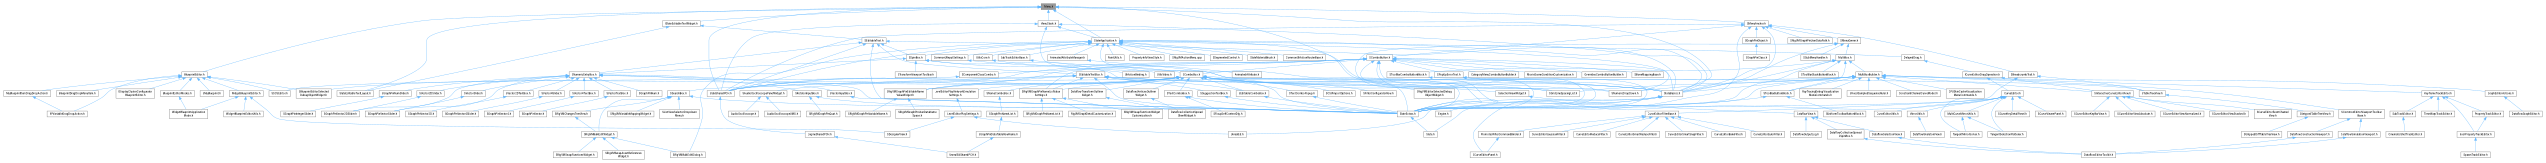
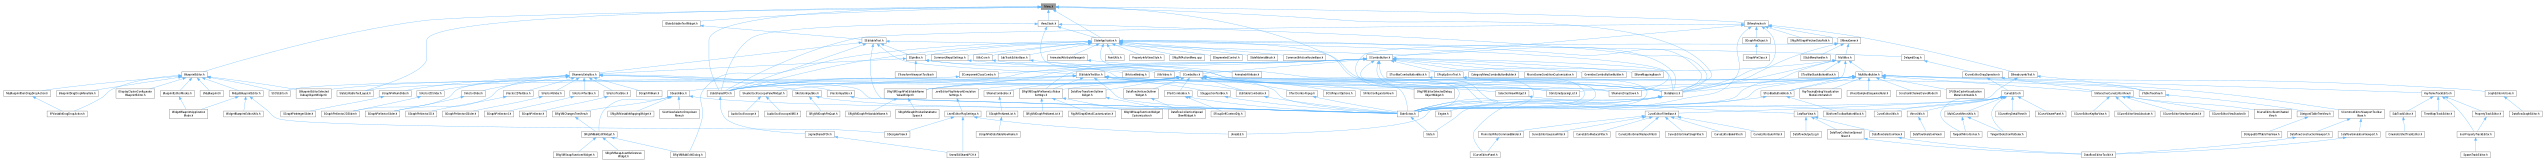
  digraph {
    fontname="Roboto Condensed"
    node [color=grey40 fillcolor=white fontname="Roboto Condensed" fontsize=10 shape=box style=filled]
    edge [color=steelblue1 dir=back fontname="Roboto Condensed" fontsize=10 labelfontname=Helvetica labelfontsize=10 style=solid]
    n1 [color=gray40 fillcolor=grey60 fontcolor=black height=0.2 label="IMenu.h" width=0.4]
    n2 [height=0.2 label="BlueprintEditor.h" width=0.4]
    n3 [height=0.2 label="ISlateEditableTextWidget.h" width=0.4]
    n4 [height=0.2 label="SlateExtras.h" width=0.4]
    n5 [height=0.2 label="SlateBasics.h" width=0.4]
    n6 [height=0.2 label="SlateSharedPCH.h" width=0.4]
    n7 [height=0.2 label="SlateEditableTextLayout.h" width=0.4]
    n8 [height=0.2 label="MenuStack.h" width=0.4]
    n9 [height=0.2 label="SlateApplication.h" width=0.4]
    n10 [height=0.2 label="SMenuAnchor.h" width=0.4]
    n11 [height=0.2 label="BPVariableDragDropAction.h" width=0.4]
    n12 [height=0.2 label="BlueprintDragDropMenuItem.h" width=0.4]
    n13 [height=0.2 label="BlueprintEditorModes.h" width=0.4]
    n14 [height=0.2 label="IDisplayClusterConfigurator\lBlueprintEditor.h" width=0.4]
    n15 [height=0.2 label="MyBlueprintItemDragDropAction.h" width=0.4]
    n16 [height=0.2 label="SBlueprintEditorSelected\lDebugObjectWidget.h" width=0.4]
    n17 [height=0.2 label="SMyBlueprint.h" width=0.4]
    n18 [height=0.2 label="SSCSEditor.h" width=0.4]
    n19 [height=0.2 label="WidgetBlueprintEditor.h" width=0.4]
    n20 [height=0.2 label="SEditableText.h" width=0.4]
    n21 [height=0.2 label="Slate.h" width=0.4]
    n22 [height=0.2 label="Engine.h" width=0.4]
    n23 [height=0.2 label="UnrealEd.h" width=0.4]
    n24 [height=0.2 label="EngineSharedPCH.h" width=0.4]
    n25 [height=0.2 label="SSpinBox.h" width=0.4]
    n26 [height=0.2 label="SGridLineSpacingList.h" width=0.4]
    n27 [height=0.2 label="SNumericDropDown.h" width=0.4]
    n28 [height=0.2 label="SRigVMBulkEditDialog.h" width=0.4]
    n29 [height=0.2 label="AnimatedAttributeManager.h" width=0.4]
    n30 [height=0.2 label="CommonUIActionRouterBase.h" width=0.4]
    n31 [height=0.2 label="CommonUIInputSettings.h" width=0.4]
    n32 [height=0.2 label="DelayedDrag.h" width=0.4]
    n33 [height=0.2 label="PaintUtils.h" width=0.4]
    n34 [height=0.2 label="PropertyInfoViewStyle.h" width=0.4]
    n35 [height=0.2 label="SRigVMActionMenu.cpp" width=0.4]
    n36 [height=0.2 label="SSegmentedControl.h" width=0.4]
    n37 [height=0.2 label="SlateMaterialBrush.h" width=0.4]
    n38 [height=0.2 label="SubTrackEditorBase.h" width=0.4]
    n39 [height=0.2 label="UtilsCore.h" width=0.4]
    n40 [height=0.2 label="SBreadcrumbTrail.h" width=0.4]
    n41 [height=0.2 label="SComboButton.h" width=0.4]
    n42 [height=0.2 label="SGraphPinObject.h" width=0.4]
    n43 [height=0.2 label="SMenuOwner.h" width=0.4]
    n44 [height=0.2 label="SRigVMGraphPinUserDataPath.h" width=0.4]
    n45 [height=0.2 label="WidgetBlueprintApplication\lMode.h" width=0.4]
    n46 [height=0.2 label="SDesignerView.h" width=0.4]
    n47 [height=0.2 label="WidgetBlueprintEditorUtils.h" width=0.4]
    n48 [height=0.2 label="SEditableTextBox.h" width=0.4]
    n49 [height=0.2 label="SNumericEntryBox.h" width=0.4]
    n50 [height=0.2 label="SEditableComboBox.h" width=0.4]
    n51 [height=0.2 label="SRigVMGraphPinEditableName\lValueWidget.h" width=0.4]
    n52 [height=0.2 label="SRigVMGraphPinNameListValue\lSettings.h" width=0.4]
    n53 [height=0.2 label="SSearchBox.h" width=0.4]
    n54 [height=0.2 label="SSuggestionTextBox.h" width=0.4]
    n55 [height=0.2 label="SGraphPinNum.h" width=0.4]
    n56 [height=0.2 label="SGraphPinNumSlider.h" width=0.4]
    n57 [height=0.2 label="SGraphPinVector2DSlider.h" width=0.4]
    n58 [height=0.2 label="SGraphPinVectorSlider.h" width=0.4]
    n59 [height=0.2 label="SRotatorInputBox.h" width=0.4]
    n60 [height=0.2 label="SVector2DSlider.h" width=0.4]
    n61 [height=0.2 label="SVector2DTextBox.h" width=0.4]
    n62 [height=0.2 label="SVector4Slider.h" width=0.4]
    n63 [height=0.2 label="SVector4TextBox.h" width=0.4]
    n64 [height=0.2 label="SVectorInputBox.h" width=0.4]
    n65 [height=0.2 label="SVectorSlider.h" width=0.4]
    n66 [height=0.2 label="SVectorTextBox.h" width=0.4]
    n67 [height=0.2 label="STransformViewportToolbar.h" width=0.4]
    n68 [height=0.2 label="SRigVMGraphPinUserDataName\lSpace.h" width=0.4]
    n69 [height=0.2 label="SRigVMGraphPinVariableName.h" width=0.4]
    n70 [height=0.2 label="RigVMGraphDetailCustomization.h" width=0.4]
    n71 [height=0.2 label="SRigVMSwapFunctionsWidget\lCustomization.h" width=0.4]
    n72 [height=0.2 label="SRigVMGraphPinNameList.h" width=0.4]
    n73 [height=0.2 label="SListViewSelectorDropdown\lMenu.h" width=0.4]
    n74 [height=0.2 label="SRigVMBulkEditWidget.h" width=0.4]
    n75 [height=0.2 label="SRigVMChangesTreeView.h" width=0.4]
    n76 [height=0.2 label="SRigVMVariableMappingWidget.h" width=0.4]
    n77 [height=0.2 label="SRigVMSwapAssetReferences\lWidget.h" width=0.4]
    n78 [height=0.2 label="SRigVMSwapFunctionsWidget.h" width=0.4]
    n79 [height=0.2 label="UnrealEdSharedPCH.h" width=0.4]
    n80 [height=0.2 label="SGraphPinIntegerSlider.h" width=0.4]
    n81 [height=0.2 label="SRigVMGraphPinQuat.h" width=0.4]
    n82 [height=0.2 label="SGraphPinVector2D.h" width=0.4]
    n83 [height=0.2 label="SGraphPinVector4Slider.h" width=0.4]
    n84 [height=0.2 label="SGraphPinVector4.h" width=0.4]
    n85 [height=0.2 label="SGraphPinVector.h" width=0.4]
    n86 [height=0.2 label="AnimatedAttribute.h" width=0.4]
    n87 [height=0.2 label="UIActionBinding.h" width=0.4]
    n88 [height=0.2 label="ICurveEditorDragOperation.h" width=0.4]
    n89 [height=0.2 label="SComboBox.h" width=0.4]
    n90 [height=0.2 label="DataflowTransformOutliner\lWidget.h" width=0.4]
    n91 [height=0.2 label="DataflowVerticesOutliner\lWidget.h" width=0.4]
    n92 [height=0.2 label="LevelEditorPlayNetworkEmulation\lSettings.h" width=0.4]
    n93 [height=0.2 label="SAudioOscilloscopePanelWidget.h" width=0.4]
    n94 [height=0.2 label="SCSVImportOptions.h" width=0.4]
    n95 [height=0.2 label="SFilterConfiguratorRow.h" width=0.4]
    n96 [height=0.2 label="SNameComboBox.h" width=0.4]
    n97 [height=0.2 label="SRigVMEditorSelectedDebug\lObjectWidget.h" width=0.4]
    n98 [height=0.2 label="STableTreeView.h" width=0.4]
    n99 [height=0.2 label="STextComboBox.h" width=0.4]
    n100 [height=0.2 label="STextComboPopup.h" width=0.4]
    n101 [height=0.2 label="SelectionViewWidget.h" width=0.4]
    n102 [height=0.2 label="UtilsVideo.h" width=0.4]
    n103 [height=0.2 label="CurveEditor.h" width=0.4]
    n104 [height=0.2 label="SInteractiveCurveEditorView.h" width=0.4]
    n105 [height=0.2 label="CurveEditorFilterBase.h" width=0.4]
    n106 [height=0.2 label="SCurveEditorPanel.h" width=0.4]
    n107 [height=0.2 label="CurveEditorUtils.h" width=0.4]
    n108 [height=0.2 label="MirrorUtils.h" width=0.4]
    n109 [height=0.2 label="MultiCurveMirrorUtils.h" width=0.4]
    n110 [height=0.2 label="TangentMirrorSolver.h" width=0.4]
    n111 [height=0.2 label="TangentSelectionFlattener.h" width=0.4]
    n112 [height=0.2 label="SCurveKeyDetailPanel.h" width=0.4]
    n113 [height=0.2 label="SCurveViewerPanel.h" width=0.4]
    n114 [height=0.2 label="SCurveEditorEventChannel\lView.h" width=0.4]
    n115 [height=0.2 label="SCurveEditorKeyBarView.h" width=0.4]
    n116 [height=0.2 label="SCurveEditorViewAbsolute.h" width=0.4]
    n117 [height=0.2 label="SCurveEditorViewNormalized.h" width=0.4]
    n118 [height=0.2 label="SCurveEditorViewStacked.h" width=0.4]
    n119 [height=0.2 label="CurveEditorBakeFilter.h" width=0.4]
    n120 [height=0.2 label="CurveEditorEulerFilter.h" width=0.4]
    n121 [height=0.2 label="CurveEditorGaussianFilter.h" width=0.4]
    n122 [height=0.2 label="CurveEditorReduceFilter.h" width=0.4]
    n123 [height=0.2 label="CurveEditorSmartReduceFilter.h" width=0.4]
    n124 [height=0.2 label="CurveEditorSmartSnapFilter.h" width=0.4]
    n125 [height=0.2 label="PromotedFilterCommandBinder.h" width=0.4]
    n126 [height=0.2 label="DataflowSkeletonView.h" width=0.4]
    n127 [height=0.2 label="DataflowCollectionSpread\lSheetWidget.h" width=0.4]
    n128 [height=0.2 label="LevelEditorPlaySettings.h" width=0.4]
    n129 [height=0.2 label="AudioOscilloscope.h" width=0.4]
    n130 [height=0.2 label="AudioOscilloscopeUMG.h" width=0.4]
    n131 [height=0.2 label="SGraphPinNameList.h" width=0.4]
    n132 [height=0.2 label="SUntypedTableTreeView.h" width=0.4]
    n133 [height=0.2 label="SFixupSelfContextDlg.h" width=0.4]
    n134 [height=0.2 label="DataflowView.h" width=0.4]
    n135 [height=0.2 label="SGraphPinDataTableRowName.h" width=0.4]
    n136 [height=0.2 label="SUntypedDiffTableTreeView.h" width=0.4]
-   n137 [height=0.2 label="DataflowCollectionSpread\lSSpinBox.h" width=0.4]
+   n137 [height=0.2 label="DataflowCollectionSpread\lSheet.h" width=0.4]
    n138 [height=0.2 label="DataflowOutputLog.h" width=0.4]
    n139 [height=0.2 label="DataflowSelectionView.h" width=0.4]
    n140 [height=0.2 label="DataflowEditorToolkit.h" width=0.4]
    n141 [height=0.2 label="CategoryMenuComboButtonBuilder.h" width=0.4]
    n142 [height=0.2 label="MovieSceneConditionCustomization.h" width=0.4]
    n143 [height=0.2 label="OverridesComboButtonBuilder.h" width=0.4]
    n144 [height=0.2 label="SBoneMappingBase.h" width=0.4]
    n145 [height=0.2 label="SComponentClassCombo.h" width=0.4]
    n146 [height=0.2 label="SPopUpErrorText.h" width=0.4]
    n147 [height=0.2 label="SGraphPinClass.h" width=0.4]
    n148 [height=0.2 label="MultiBox.h" width=0.4]
    n149 [height=0.2 label="SSubMenuHandler.h" width=0.4]
    n150 [height=0.2 label="MultiBoxBuilder.h" width=0.4]
    n151 [height=0.2 label="SToolBarButtonBlock.h" width=0.4]
    n152 [height=0.2 label="SToolBarComboButtonBlock.h" width=0.4]
    n153 [height=0.2 label="SToolBarStackButtonBlock.h" width=0.4]
    n154 [height=0.2 label="ConstraintChannelCurveModel.h" width=0.4]
    n155 [height=0.2 label="GPUSkinCacheVisualization\lMenuCommands.h" width=0.4]
    n156 [height=0.2 label="GraphEditorActions.h" width=0.4]
    n157 [height=0.2 label="KeyframeTrackEditor.h" width=0.4]
    n158 [height=0.2 label="RayTracingDebugVisualization\lMenuCommands.h" width=0.4]
    n159 [height=0.2 label="SCommonEditorViewportToolbar\lBase.h" width=0.4]
    n160 [height=0.2 label="SFixedSampledSequenceRuler.h" width=0.4]
    n161 [height=0.2 label="SUniformToolbarButtonBlock.h" width=0.4]
    n162 [height=0.2 label="DataflowGraphEditor.h" width=0.4]
    n163 [height=0.2 label="BoolPropertyTrackEditor.h" width=0.4]
    n164 [height=0.2 label="PropertyTrackEditor.h" width=0.4]
    n165 [height=0.2 label="SubTrackEditor.h" width=0.4]
    n166 [height=0.2 label="TimeWarpTrackEditor.h" width=0.4]
    n167 [height=0.2 label="DataflowConstructionViewport.h" width=0.4]
    n168 [height=0.2 label="DataflowSimulationViewport.h" width=0.4]
    n169 [height=0.2 label="SpawnTrackEditor.h" width=0.4]
    n170 [height=0.2 label="CinematicShotTrackEditor.h" width=0.4]
    n1 -> n2
    n1 -> n3
    n1 -> n4
    n1 -> n5
    n1 -> n6
    n1 -> n7
    n1 -> n8
    n1 -> n9
    n1 -> n10
    n2 -> n11
    n2 -> n12
    n2 -> n13
    n2 -> n14
    n2 -> n15
    n2 -> n16
    n2 -> n17
    n2 -> n18
    n2 -> n19
-   n3 -> n7
+   n150 -> n7
    n3 -> n20
    n4 -> n21
    n5 -> n4
    n5 -> n21
    n5 -> n22
    n5 -> n23
    n6 -> n24
    n8 -> n4
    n8 -> n5
    n8 -> n6
    n8 -> n9
    n9 -> n4
    n9 -> n5
    n9 -> n6
    n9 -> n25
    n9 -> n26
    n9 -> n27
    n9 -> n28
    n9 -> n29
    n9 -> n30
    n9 -> n31
    n9 -> n32
    n9 -> n33
    n9 -> n34
    n9 -> n35
    n9 -> n36
    n9 -> n37
    n9 -> n38
    n9 -> n39
    n10 -> n4
    n10 -> n5
    n10 -> n6
    n10 -> n40
    n10 -> n41
    n10 -> n42
    n10 -> n43
    n10 -> n44
    n13 -> n45
    n15 -> n11
    n19 -> n45
    n19 -> n46
    n19 -> n47
    n20 -> n4
    n20 -> n5
    n20 -> n6
    n20 -> n25
    n20 -> n48
    n20 -> n49
    n24 -> n79
    n25 -> n4
    n25 -> n5
    n25 -> n49
    n25 -> n67
    n29 -> n86
    n31 -> n87
    n32 -> n88
    n38 -> n89
    n39 -> n102
    n40 -> n4
    n40 -> n98
    n41 -> n4
    n41 -> n5
    n41 -> n6
    n41 -> n26
    n41 -> n27
    n41 -> n51
    n41 -> n52
    n41 -> n89
    n41 -> n141
    n41 -> n142
    n41 -> n143
    n41 -> n144
    n41 -> n145
    n41 -> n146
    n42 -> n147
    n43 -> n4
    n43 -> n5
    n43 -> n148
    n43 -> n149
    n48 -> n4
    n48 -> n5
    n48 -> n6
    n48 -> n26
    n48 -> n27
    n48 -> n50
    n48 -> n51
    n48 -> n52
    n48 -> n53
    n48 -> n54
    n49 -> n4
    n49 -> n55
    n49 -> n56
    n49 -> n57
    n49 -> n58
    n49 -> n59
    n49 -> n60
    n49 -> n61
    n49 -> n62
    n49 -> n63
    n49 -> n64
    n49 -> n65
    n49 -> n66
    n50 -> n4
    n51 -> n68
    n51 -> n69
    n52 -> n70
    n52 -> n71
    n52 -> n72
    n53 -> n4
    n53 -> n73
    n53 -> n74
    n53 -> n75
    n53 -> n76
    n54 -> n4
    n56 -> n80
    n59 -> n4
    n59 -> n81
    n60 -> n57
    n61 -> n82
    n62 -> n83
    n63 -> n84
    n64 -> n4
    n65 -> n58
    n66 -> n85
    n74 -> n28
    n74 -> n77
    n74 -> n78
    n75 -> n74
    n88 -> n103
    n88 -> n104
    n89 -> n4
    n89 -> n5
    n89 -> n6
    n89 -> n16
    n89 -> n50
    n89 -> n51
    n89 -> n52
    n89 -> n90
    n89 -> n91
    n89 -> n92
    n89 -> n93
    n89 -> n94
    n89 -> n95
    n89 -> n96
    n89 -> n97
    n89 -> n98
    n89 -> n99
    n89 -> n100
    n89 -> n101
    n90 -> n127
    n91 -> n127
    n92 -> n128
    n93 -> n129
    n93 -> n130
    n96 -> n131
    n98 -> n132
    n99 -> n4
    n99 -> n133
    n100 -> n4
    n101 -> n134
    n103 -> n105
    n103 -> n106
    n103 -> n107
    n103 -> n108
    n103 -> n109
    n103 -> n110
    n103 -> n111
    n103 -> n112
    n103 -> n113
    n104 -> n114
    n104 -> n115
    n104 -> n116
    n104 -> n117
    n104 -> n118
    n105 -> n119
    n105 -> n120
    n105 -> n121
    n105 -> n122
    n105 -> n123
    n105 -> n124
    n105 -> n125
    n108 -> n126
    n109 -> n110
    n109 -> n111
    n125 -> n106
    n128 -> n23
    n128 -> n46
-   n135 -> n79
+   n128 -> n79
    n131 -> n135
    n132 -> n136
    n134 -> n137
    n134 -> n138
    n134 -> n139
    n137 -> n140
    n139 -> n140
    n145 -> n18
    n146 -> n4
    n146 -> n5
    n148 -> n4
    n148 -> n5
    n148 -> n150
    n148 -> n151
    n148 -> n152
    n148 -> n153
    n150 -> n4
    n150 -> n5
    n150 -> n6
    n150 -> n26
    n150 -> n27
    n150 -> n104
    n150 -> n151
    n150 -> n154
    n150 -> n155
    n150 -> n156
    n150 -> n157
    n150 -> n158
    n150 -> n159
    n150 -> n160
    n151 -> n4
    n151 -> n161
    n152 -> n4
    n156 -> n162
    n157 -> n163
    n157 -> n164
    n157 -> n165
    n157 -> n166
    n159 -> n167
    n159 -> n168
    n163 -> n169
    n164 -> n163
    n165 -> n170
    n167 -> n140
    n168 -> n140
  }
